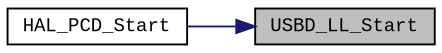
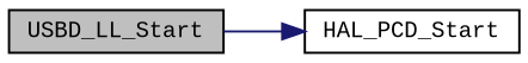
  digraph {
    rankdir=LR
    fontname="Liberation Mono"
    node [color=black fontname="Liberation Mono" fontsize=10 shape=record style=filled]
    n1 [fillcolor=grey75 fontcolor=black height=0.2 label=USBD_LL_Start width=0.4]
    n2 [fillcolor=white height=0.2 label=HAL_PCD_Start width=0.4]
-   n2 -> n1 [color=midnightblue fontname="Liberation Mono" fontsize=10 labelfontname=Helvetica labelfontsize=10 style=solid]
+   n1 -> n2 [color=midnightblue fontname="Liberation Mono" fontsize=10 labelfontname=Helvetica labelfontsize=10 style=solid]
  }
